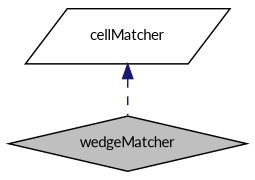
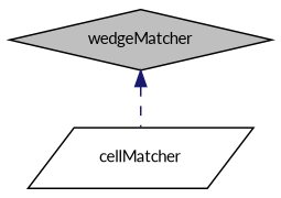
  digraph {
    fontname=Lato
    node [color=black fontname=Lato fontsize=10]
    n1 [fillcolor=grey75 fontcolor=black height=0.2 label=wedgeMatcher shape=diamond style=filled width=0.4]
    n2 [height=0.2 label=cellMatcher shape=parallelogram width=0.4]
-   n2 -> n1 [color=midnightblue dir=back fontname=Lato fontsize=10 labelfontname=FreeSans labelfontsize=10 style=dashed]
+   n1 -> n2 [color=midnightblue dir=back fontname=Lato fontsize=10 labelfontname=FreeSans labelfontsize=10 style=dashed]
  }
